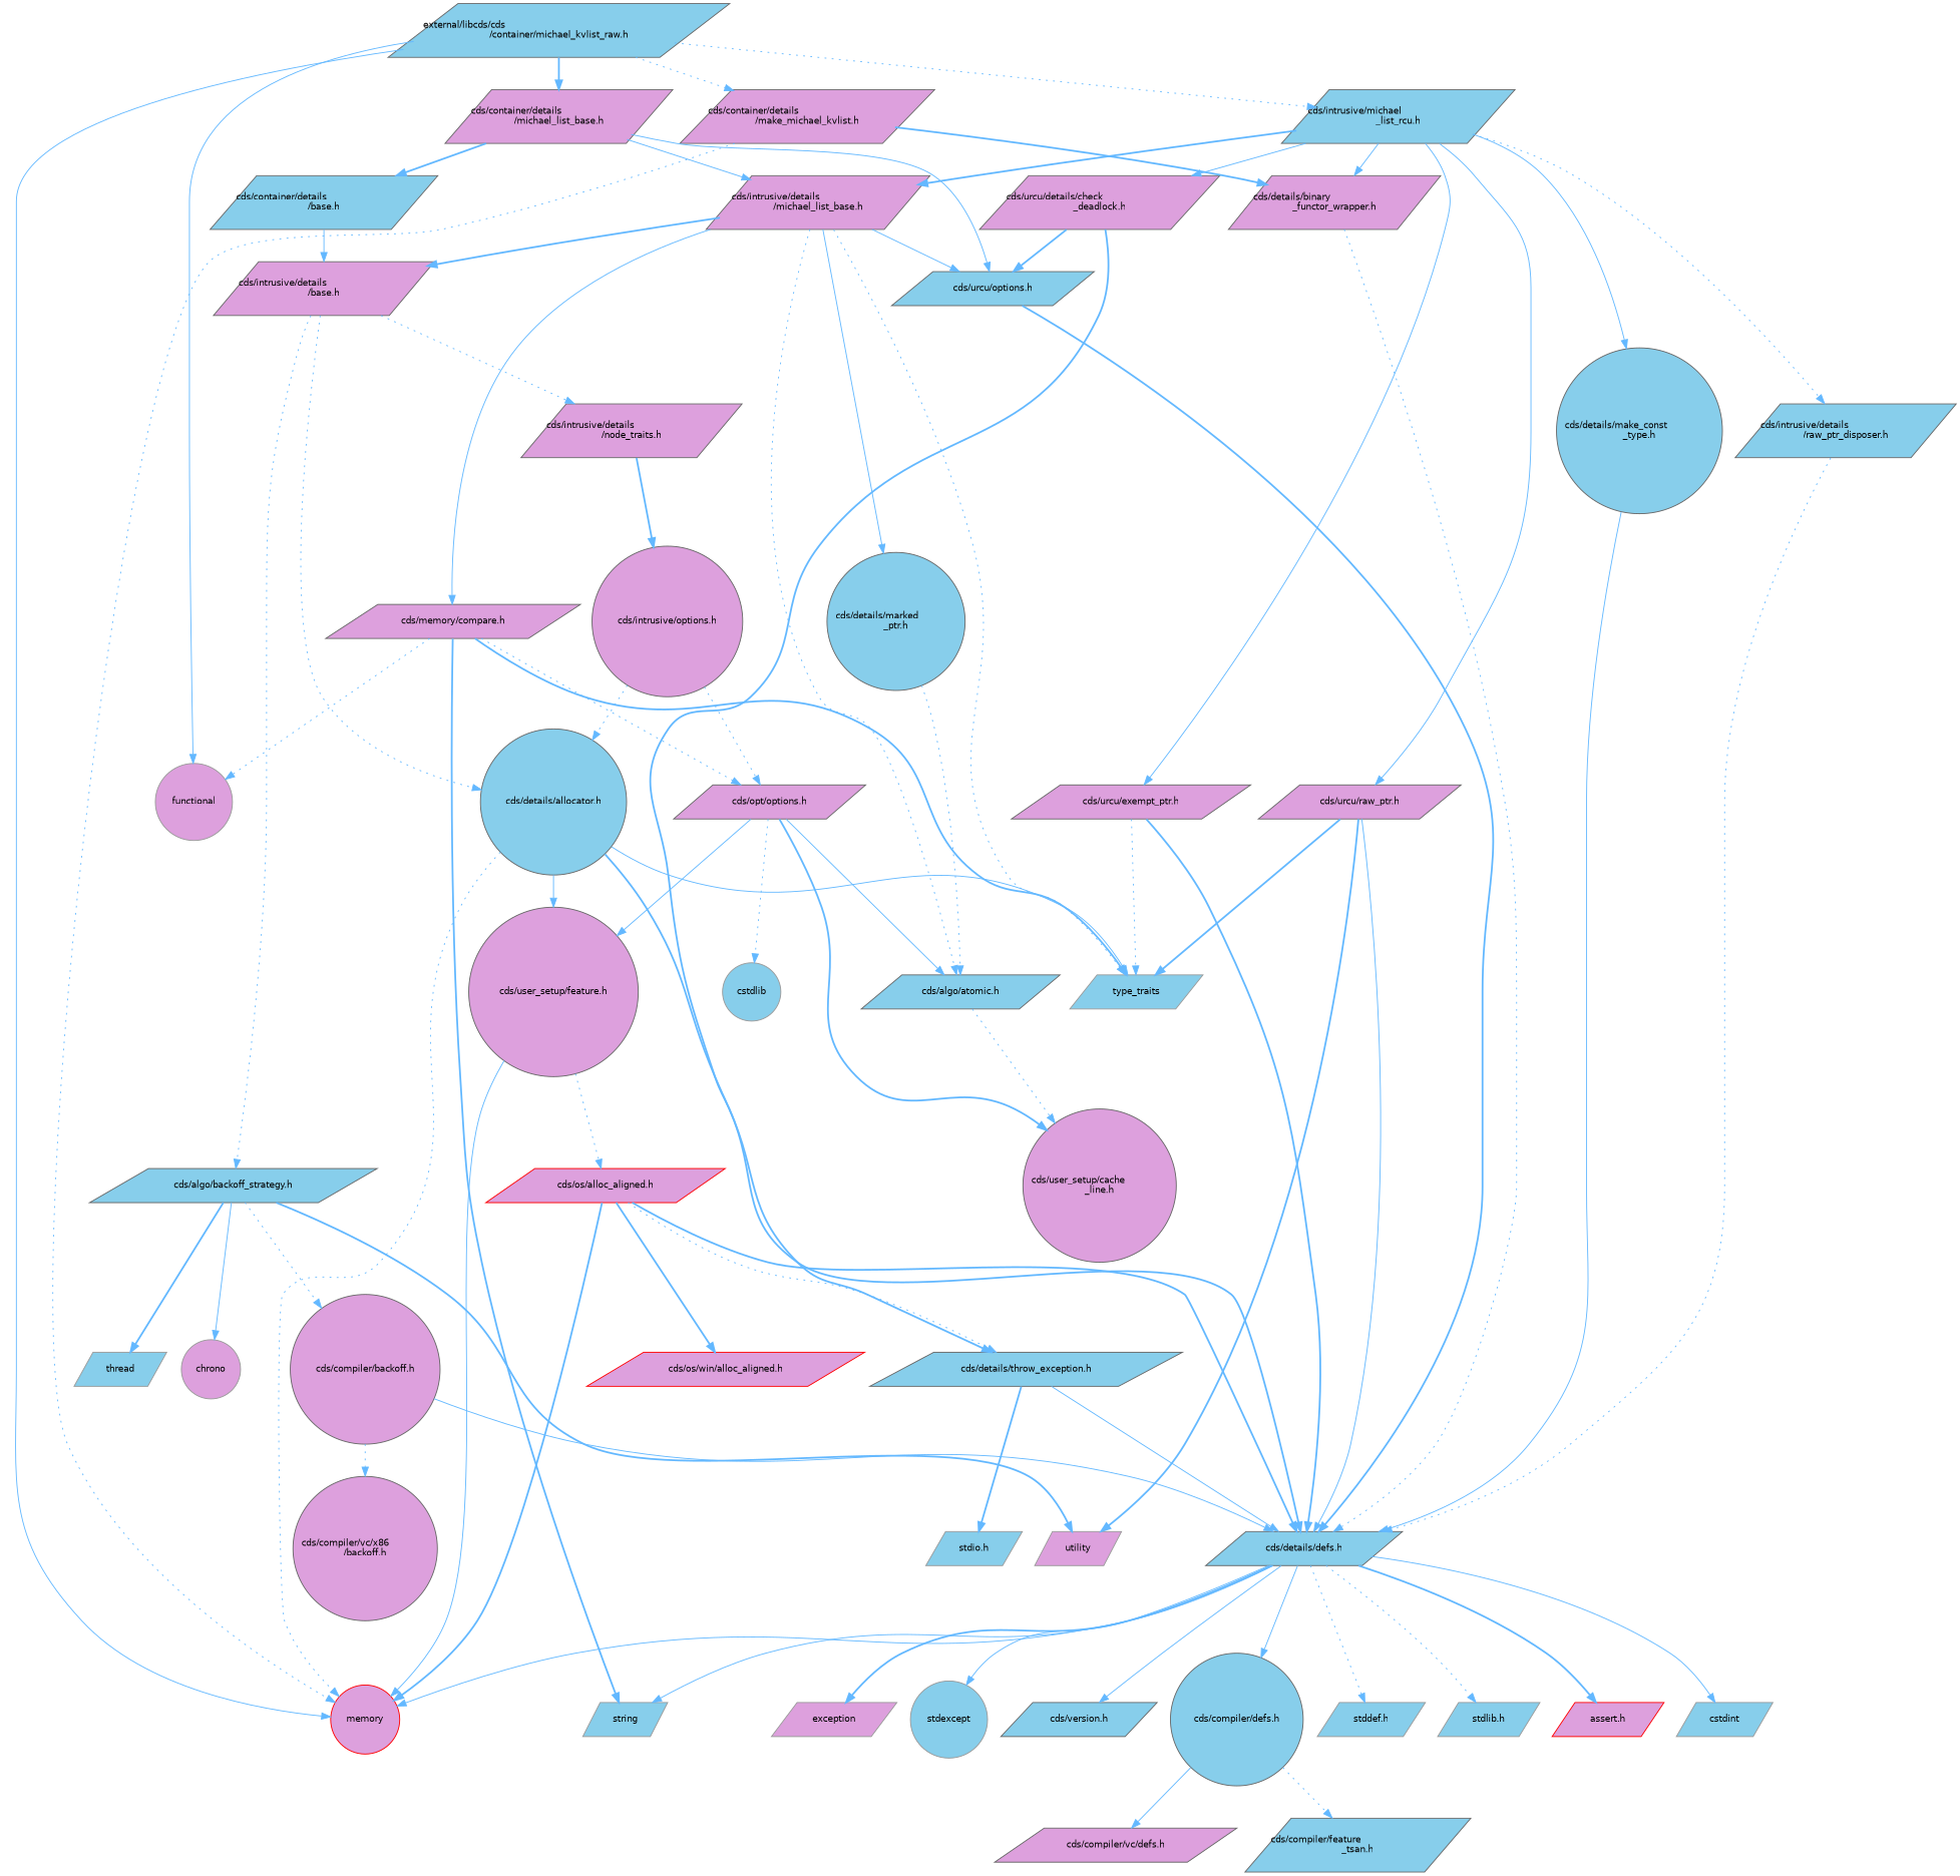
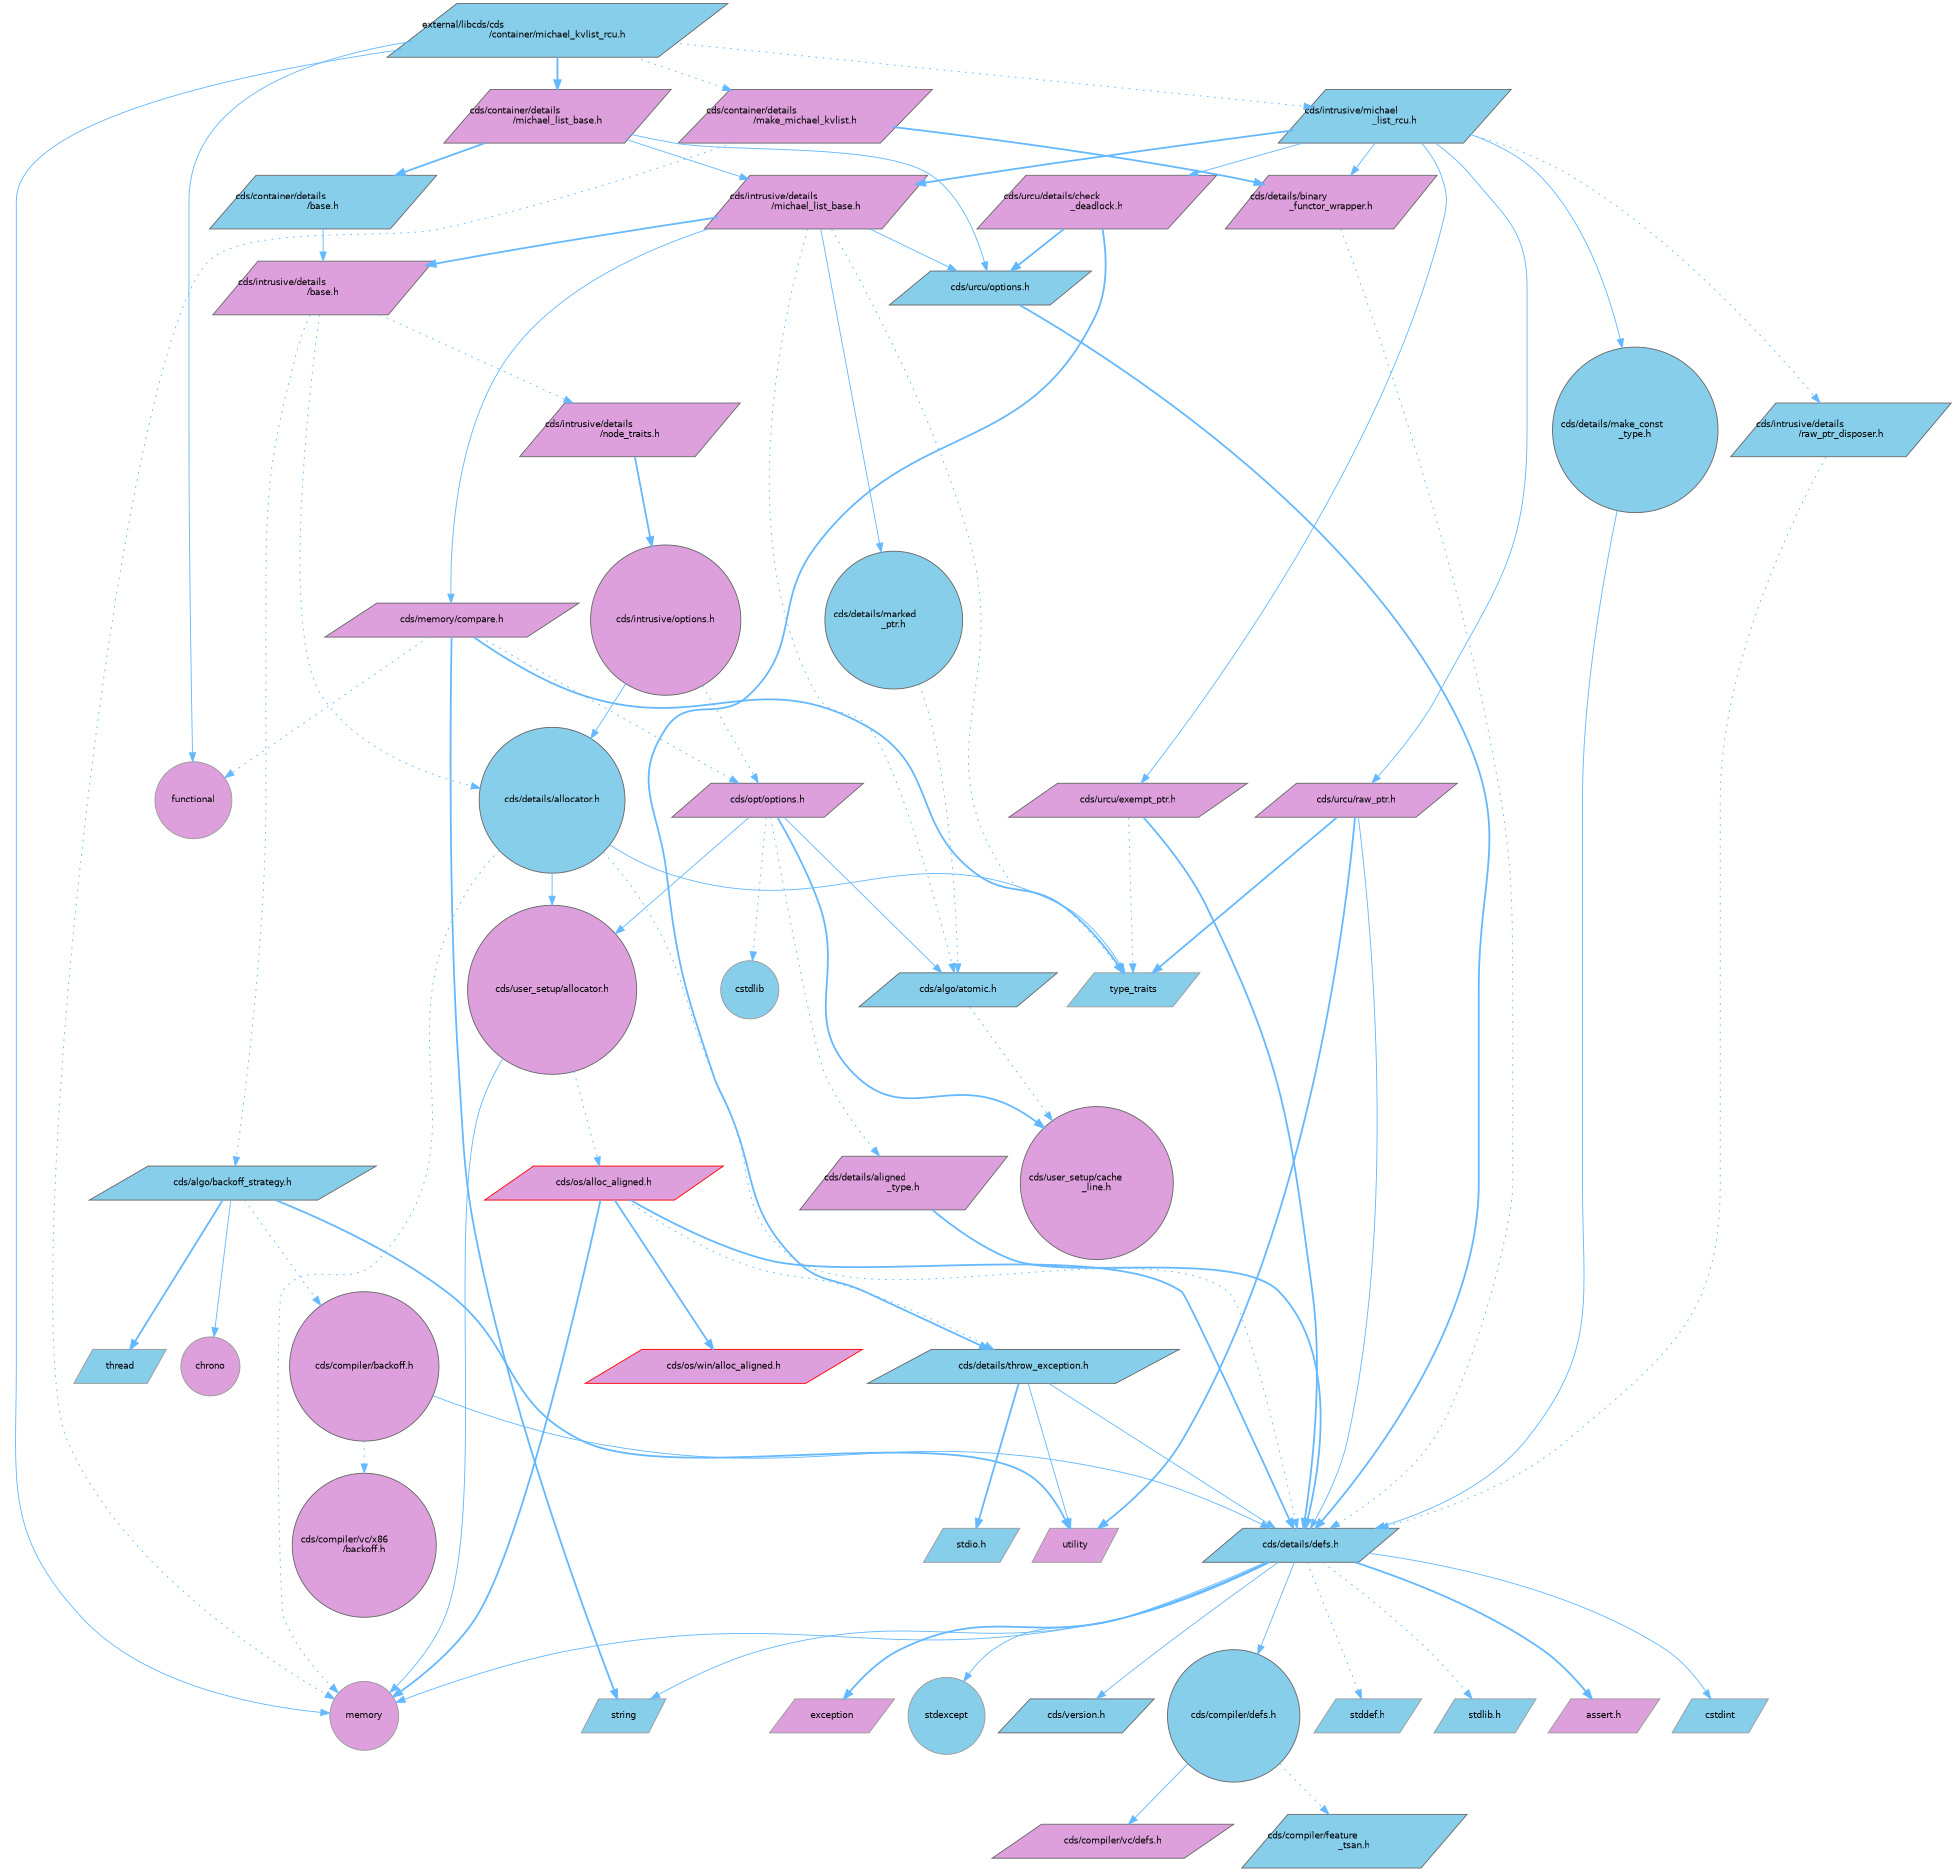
  digraph {
    node [color=grey40 fillcolor=plum fontname=Helvetica fontsize=10 shape=parallelogram style=filled]
    edge [color=steelblue1 fontname=Helvetica fontsize=10 labelfontname=Helvetica labelfontsize=10 style=solid]
-   n1 [color=gray40 fillcolor=skyblue fontcolor=black height=0.2 label="external/libcds/cds\l/container/michael_kvlist_raw.h" width=0.4]
-   n2 [color=red height=0.2 label=memory shape=circle width=0.4]
+   n1 [color=gray40 fillcolor=skyblue fontcolor=black height=0.2 label="external/libcds/cds\l/container/michael_kvlist_rcu.h" width=0.4]
+   n2 [color=grey60 height=0.2 label=memory shape=circle width=0.4]
    n3 [color=grey60 height=0.2 label=functional shape=circle width=0.4]
    n4 [height=0.2 label="cds/container/details\l/michael_list_base.h" width=0.4]
    n5 [fillcolor=skyblue height=0.2 label="cds/intrusive/michael\l_list_rcu.h" width=0.4]
    n6 [height=0.2 label="cds/container/details\l/make_michael_kvlist.h" width=0.4]
    n7 [fillcolor=skyblue height=0.2 label="cds/container/details\l/base.h" width=0.4]
    n8 [height=0.2 label="cds/intrusive/details\l/michael_list_base.h" width=0.4]
    n9 [fillcolor=skyblue height=0.2 label="cds/urcu/options.h" width=0.4]
    n10 [height=0.2 label="cds/urcu/details/check\l_deadlock.h" width=0.4]
    n11 [height=0.2 label="cds/details/binary\l_functor_wrapper.h" width=0.4]
    n12 [fillcolor=skyblue height=0.2 label="cds/details/make_const\l_type.h" shape=circle width=0.4]
    n13 [height=0.2 label="cds/urcu/exempt_ptr.h" width=0.4]
    n14 [height=0.2 label="cds/urcu/raw_ptr.h" width=0.4]
    n15 [fillcolor=skyblue height=0.2 label="cds/intrusive/details\l/raw_ptr_disposer.h" width=0.4]
    n16 [height=0.2 label="cds/intrusive/details\l/base.h" width=0.4]
    n17 [fillcolor=skyblue height=0.2 label="cds/algo/atomic.h" width=0.4]
    n18 [color=grey60 fillcolor=skyblue height=0.2 label=type_traits width=0.4]
    n19 [height=0.2 label="cds/memory/compare.h" width=0.4]
    n20 [fillcolor=skyblue height=0.2 label="cds/details/marked\l_ptr.h" shape=circle width=0.4]
    n21 [fillcolor=skyblue height=0.2 label="cds/details/defs.h" width=0.4]
    n22 [height=0.2 label="cds/intrusive/details\l/node_traits.h" width=0.4]
    n23 [fillcolor=skyblue height=0.2 label="cds/details/allocator.h" shape=circle width=0.4]
    n24 [fillcolor=skyblue height=0.2 label="cds/algo/backoff_strategy.h" width=0.4]
    n25 [height=0.2 label="cds/intrusive/options.h" shape=circle width=0.4]
-   n26 [height=0.2 label="cds/user_setup/feature.h" shape=circle width=0.4]
+   n26 [height=0.2 label="cds/user_setup/allocator.h" shape=circle width=0.4]
    n27 [color=grey60 height=0.2 label=utility width=0.4]
    n28 [color=grey60 fillcolor=skyblue height=0.2 label=thread width=0.4]
    n29 [color=grey60 height=0.2 label=chrono shape=circle width=0.4]
    n30 [height=0.2 label="cds/compiler/backoff.h" shape=circle width=0.4]
    n31 [height=0.2 label="cds/opt/options.h" width=0.4]
    n32 [color=grey60 fillcolor=skyblue height=0.2 label=cstdlib shape=circle width=0.4]
+   n33 [height=0.2 label="cds/details/aligned\l_type.h" width=0.4]
    n34 [height=0.2 label="cds/user_setup/cache\l_line.h" shape=circle width=0.4]
    n35 [color=red height=0.2 label="cds/os/alloc_aligned.h" width=0.4]
    n36 [color=grey60 fillcolor=skyblue height=0.2 label="stddef.h" width=0.4]
    n37 [color=grey60 fillcolor=skyblue height=0.2 label="stdlib.h" width=0.4]
-   n38 [color=red height=0.2 label="assert.h" width=0.4]
+   n38 [color=grey60 height=0.2 label="assert.h" width=0.4]
    n39 [color=grey60 fillcolor=skyblue height=0.2 label=cstdint width=0.4]
    n40 [color=grey60 height=0.2 label=exception width=0.4]
    n41 [color=grey60 fillcolor=skyblue height=0.2 label=stdexcept shape=circle width=0.4]
    n42 [color=grey60 fillcolor=skyblue height=0.2 label=string width=0.4]
    n43 [fillcolor=skyblue height=0.2 label="cds/version.h" width=0.4]
    n44 [fillcolor=skyblue height=0.2 label="cds/compiler/defs.h" shape=circle width=0.4]
    n45 [height=0.2 label="cds/compiler/vc/defs.h" width=0.4]
    n46 [fillcolor=skyblue height=0.2 label="cds/compiler/feature\l_tsan.h" width=0.4]
    n47 [color=red height=0.2 label="cds/os/win/alloc_aligned.h" width=0.4]
    n48 [fillcolor=skyblue height=0.2 label="cds/details/throw_exception.h" width=0.4]
    n49 [color=grey60 fillcolor=skyblue height=0.2 label="stdio.h" width=0.4]
    n50 [height=0.2 label="cds/compiler/vc/x86\l/backoff.h" shape=circle width=0.4]
    n1 -> n2
    n1 -> n3
    n1 -> n4 [style=bold]
    n1 -> n5 [style=dotted]
    n1 -> n6 [style=dotted]
    n4 -> n7 [style=bold]
    n4 -> n8
    n4 -> n9
    n5 -> n8 [style=bold]
    n5 -> n10
    n5 -> n11
    n5 -> n12
    n5 -> n13
    n5 -> n14
    n5 -> n15 [style=dotted]
    n6 -> n2 [style=dotted]
    n6 -> n11 [style=bold]
    n7 -> n16
    n8 -> n9
    n8 -> n16 [style=bold]
    n8 -> n17 [style=dotted]
    n8 -> n18 [style=dotted]
    n8 -> n19
    n8 -> n20
    n9 -> n21 [style=bold]
    n10 -> n9 [style=bold]
    n10 -> n48 [style=bold]
    n11 -> n21 [style=dotted]
    n12 -> n21
    n13 -> n18 [style=dotted]
    n13 -> n21 [style=bold]
    n14 -> n18 [style=bold]
    n14 -> n21
    n14 -> n27 [style=bold]
    n15 -> n21 [style=dotted]
    n16 -> n22 [style=dotted]
    n16 -> n23 [style=dotted]
    n16 -> n24 [style=dotted]
    n17 -> n34 [style=dotted]
    n19 -> n3 [style=dotted]
    n19 -> n18 [style=bold]
    n19 -> n31 [style=dotted]
    n19 -> n42 [style=bold]
    n20 -> n17 [style=dotted]
    n21 -> n2
    n21 -> n36 [style=dotted]
    n21 -> n37 [style=dotted]
    n21 -> n38 [style=bold]
    n21 -> n39
    n21 -> n40 [style=bold]
    n21 -> n41
    n21 -> n42
    n21 -> n43
    n21 -> n44
    n22 -> n25 [style=bold]
    n23 -> n2 [style=dotted]
    n23 -> n18
-   n23 -> n21 [style=bold]
+   n23 -> n21 [style=dotted]
    n23 -> n26
    n24 -> n27 [style=bold]
    n24 -> n28 [style=bold]
    n24 -> n29
    n24 -> n30 [style=dotted]
-   n25 -> n23 [style=dotted]
+   n25 -> n23
    n25 -> n31 [style=dotted]
    n26 -> n2
    n26 -> n35 [style=dotted]
    n30 -> n21
    n30 -> n50 [style=dotted]
    n31 -> n17
    n31 -> n26
    n31 -> n32 [style=dotted]
+   n31 -> n33 [style=dotted]
    n31 -> n34 [style=bold]
+   n33 -> n21 [style=bold]
    n35 -> n2 [style=bold]
    n35 -> n21 [style=bold]
    n35 -> n47 [style=bold]
    n35 -> n48 [style=dotted]
    n44 -> n45
    n44 -> n46 [style=dotted]
    n48 -> n21
+   n48 -> n27
    n48 -> n49 [style=bold]
  }
